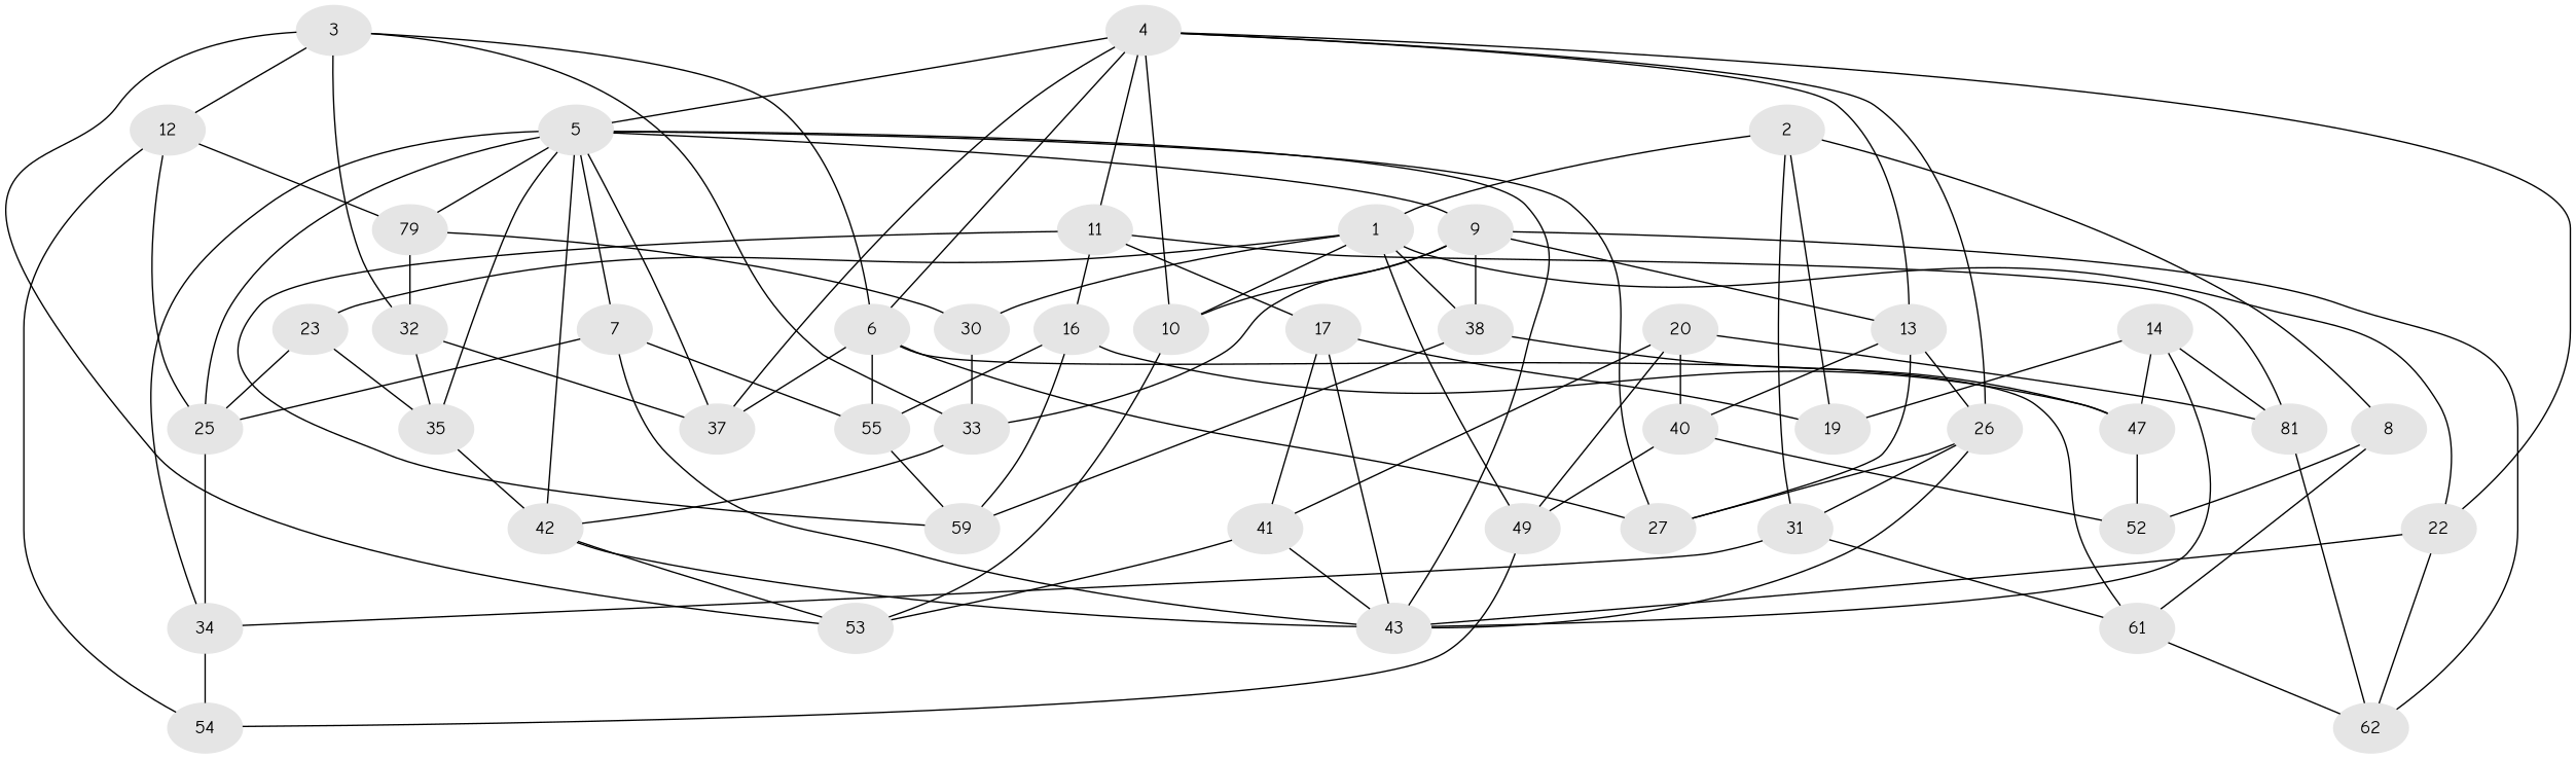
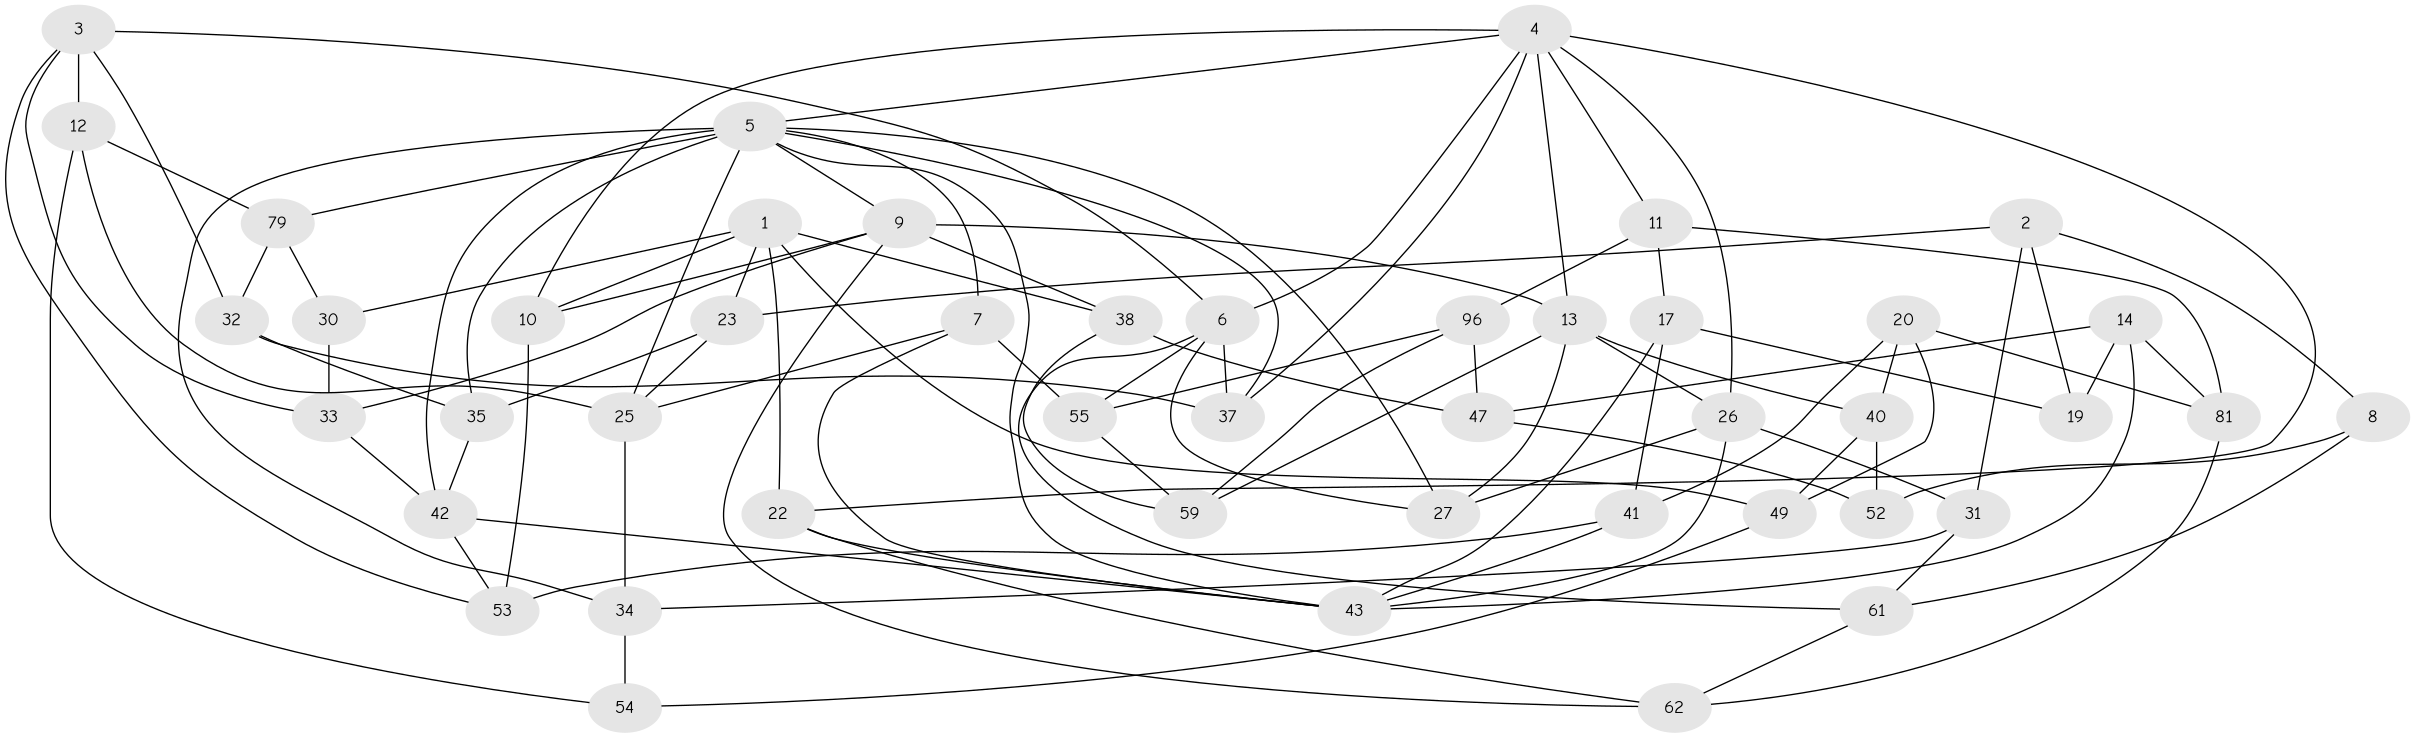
  graph {
    fontname="Comic Neue"
    node [color=gray90 fontname="Comic Neue" style=filled]
    edge [fontname="Comic Neue"]
    1 [super="+65+39"]
    10
    22
    23
    30
    38
    49 [super="+60"]
    53
    43 [super="+51+44"]
    62
    25 [super="+58"]
    35
    33
    59
    47
    54
    2
    8
    19
    31
    61
    52
    34
    3 [super="+45"]
    6 [super="+64"]
    12
    32
    37
    27
    55
    n31 [label=79]
    42 [super="+50"]
    4 [super="+15+36"]
    5 [super="+57+18"]
    11
    13 [super="+28+48"]
    26 [super="+56"]
    7
    9 [super="+24"]
-   16
+   16 [label=96]
    17
    n42 [label=81]
    40
    41
    14
    20
    1 -- 10
    1 -- 22
    1 -- 23
    1 -- 30 [weight=2]
    1 -- 38
    1 -- 49 [weight=2]
    10 -- 53
    22 -- 43
    22 -- 62
    23 -- 25
    23 -- 35
    30 -- 33
    38 -- 59
    38 -- 47
    49 -- 54
    25 -- 34
    35 -- 42
    33 -- 42
    47 -- 52
-   2 -- 1
+   2 -- 23
    2 -- 8
    2 -- 19
    2 -- 31
    8 -- 61
    8 -- 52
    31 -- 61
    31 -- 34
    61 -- 62
    34 -- 54
    3 -- 53
    3 -- 33
    3 -- 6
    3 -- 12
    3 -- 32
    6 -- 61
    6 -- 37
    6 -- 27
    6 -- 55
    12 -- 25
    12 -- 54
    12 -- n31
    32 -- 35
    32 -- 37
    55 -- 59
    n31 -- 30
    n31 -- 32
    42 -- 53
    42 -- 43
    4 -- 10
    4 -- 22
    4 -- 6
    4 -- 37
    4 -- 5
    4 -- 11
    4 -- 13
    4 -- 26
    5 -- 43
    5 -- 25
    5 -- 35
    5 -- 34
    5 -- 37
    5 -- 27
    5 -- n31
    5 -- 42 [weight=2]
    5 -- 7
    5 -- 9
    11 -- 16
    11 -- 17
    11 -- n42
-   11 -- 59
+   13 -- 59
    13 -- 27
    13 -- 26 [weight=2]
    13 -- 40
    26 -- 43
    26 -- 31
    26 -- 27
    7 -- 43
    7 -- 25
    7 -- 55
    9 -- 10
    9 -- 38
    9 -- 62
    9 -- 33
    9 -- 13
    16 -- 59
    16 -- 47
    16 -- 55
    17 -- 43
    17 -- 19
    17 -- 41
    n42 -- 62
    40 -- 49
    40 -- 52
    41 -- 53
    41 -- 43
    14 -- 43
    14 -- 47
    14 -- 19
    14 -- n42
    20 -- 49
    20 -- n42
    20 -- 40
    20 -- 41
  }
